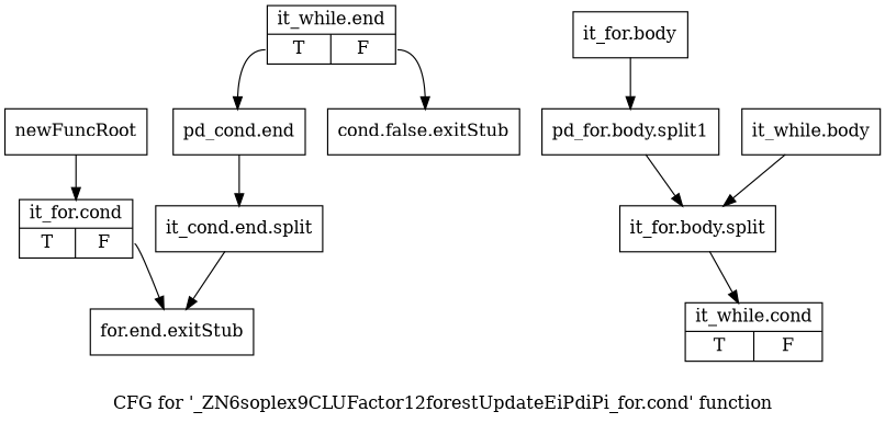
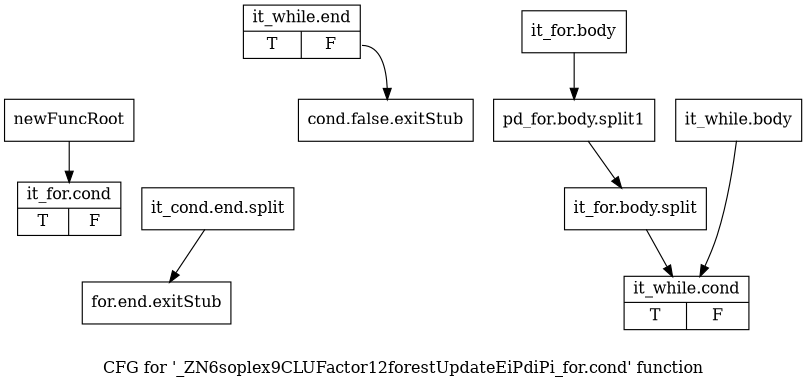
  digraph {
    label="CFG for '_ZN6soplex9CLUFactor12forestUpdateEiPdiPi_for.cond' function"
    node [shape=record]
    n1 [label="{newFuncRoot}"]
    n2 [label="{it_for.cond|{<s0>T|<s1>F}}"]
    n3 [label="{for.end.exitStub}"]
    n4 [label="{it_for.body}"]
    n5 [label="{pd_for.body.split1}"]
    n6 [label="{cond.false.exitStub}"]
    n7 [label="{it_for.body.split}"]
    n8 [label="{it_while.cond|{<s0>T|<s1>F}}"]
    n9 [label="{it_while.body}"]
    n10 [label="{it_while.end|{<s0>T|<s1>F}}"]
-   n11 [label="{pd_cond.end}"]
    n12 [label="{it_cond.end.split}"]
    n1 -> n2
-   n2 -> n3 [tailport=s1]
    n4 -> n5
    n5 -> n7
    n7 -> n8
-   n9 -> n7
+   n9 -> n8
    n10 -> n6 [tailport=s1]
-   n10 -> n11 [tailport=s0]
-   n11 -> n12
    n12 -> n3
  }
